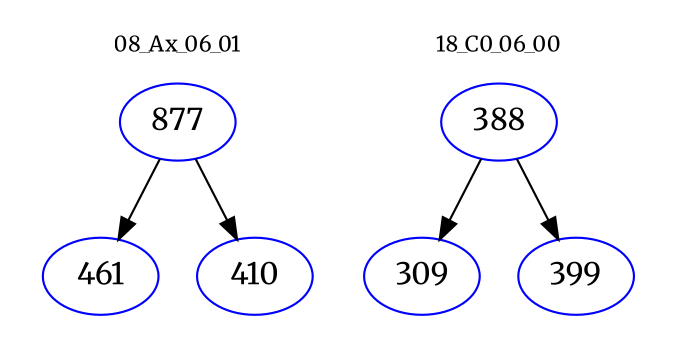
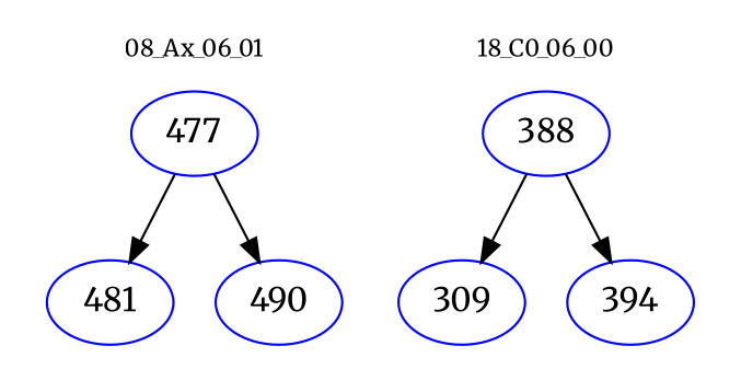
  digraph {
    fontname=Merriweather
    node [color=blue fontname=Merriweather]
    edge [color=black fontname=Merriweather]
-   n1 [label=877]
-   n2 [label=461]
-   n3 [label=410]
+   n1 [label=477]
+   n2 [label=481]
+   n3 [label=490]
    n4 [label=388]
    n5 [label=309]
-   n6 [label=399]
+   n6 [label=394]
    subgraph cluster_1 {
      color=white
      fontsize=10
      label="08_Ax_06_01"
      n1
      n2
      n3
    }
    subgraph cluster_2 {
      color=white
      fontsize=10
      label="18_C0_06_00"
      n4
      n5
      n6
    }
    n1 -> n2
    n1 -> n3
    n4 -> n5
    n4 -> n6
  }
